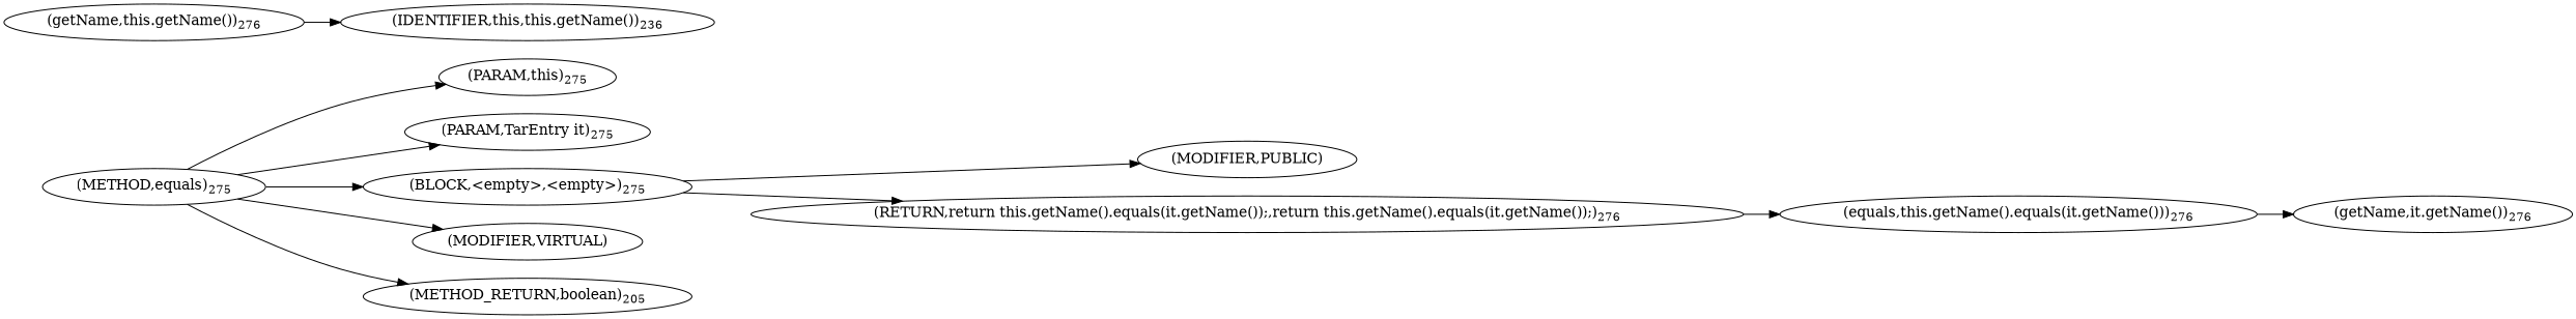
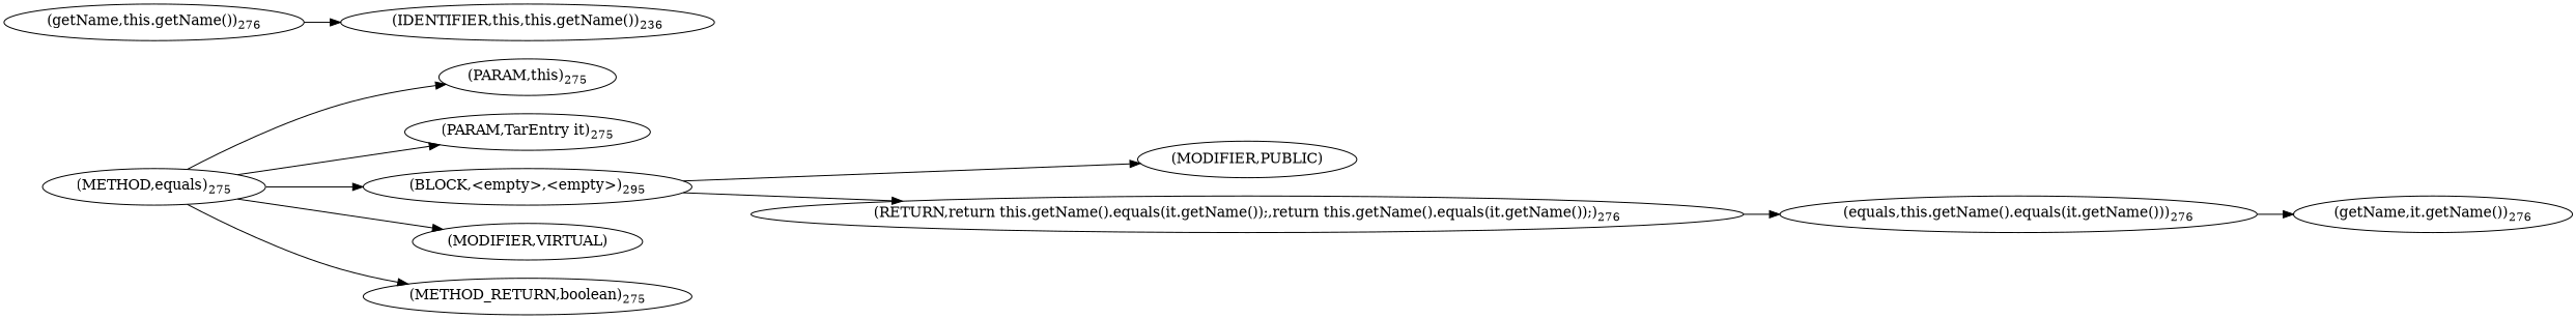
  digraph {
    rankdir=LR
    n1 [label=<(METHOD,equals)<SUB>275</SUB>>]
    n2 [label=<(PARAM,this)<SUB>275</SUB>>]
    n3 [label=<(PARAM,TarEntry it)<SUB>275</SUB>>]
-   n4 [label=<(BLOCK,&lt;empty&gt;,&lt;empty&gt;)<SUB>275</SUB>>]
+   n4 [label=<(BLOCK,&lt;empty&gt;,&lt;empty&gt;)<SUB>295</SUB>>]
    n5 [label=<(MODIFIER,VIRTUAL)>]
-   n6 [label=<(METHOD_RETURN,boolean)<SUB>205</SUB>>]
+   n6 [label=<(METHOD_RETURN,boolean)<SUB>275</SUB>>]
    n7 [label=<(MODIFIER,PUBLIC)>]
    n8 [label=<(RETURN,return this.getName().equals(it.getName());,return this.getName().equals(it.getName());)<SUB>276</SUB>>]
    n9 [label=<(equals,this.getName().equals(it.getName()))<SUB>276</SUB>>]
    n10 [label=<(getName,it.getName())<SUB>276</SUB>>]
    n11 [label=<(getName,this.getName())<SUB>276</SUB>>]
    n12 [label=<(IDENTIFIER,this,this.getName())<SUB>236</SUB>>]
    n1 -> n2
    n1 -> n3
    n1 -> n4
    n1 -> n5
    n1 -> n6
    n4 -> n7
    n4 -> n8
    n8 -> n9
    n9 -> n10
    n11 -> n12
  }
